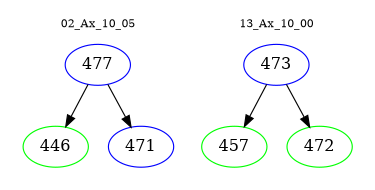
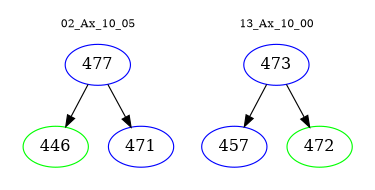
  digraph {
    node [color=blue]
    edge [color=black]
    n1 [label=477]
    n2 [color=green label=446]
    n3 [label=471]
    n4 [label=473]
-   n5 [color=green label=457]
+   n5 [label=457]
    n6 [color=green label=472]
    subgraph cluster_1 {
      color=white
      fontsize=10
      label="02_Ax_10_05"
      n1
      n2
      n3
    }
    subgraph cluster_2 {
      color=white
      fontsize=10
      label="13_Ax_10_00"
      n4
      n5
      n6
    }
    n1 -> n2
    n1 -> n3
    n4 -> n5
    n4 -> n6
  }
